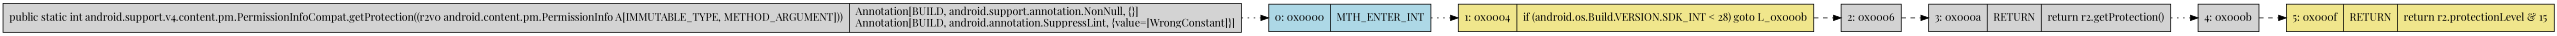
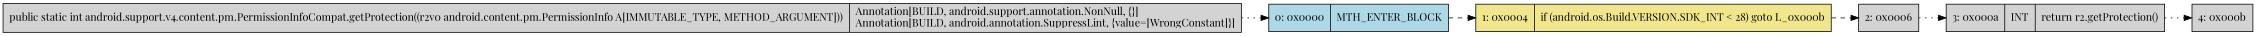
  digraph {
    fontname="Playfair Display"
    rankdir=LR
    node [fillcolor=lightgrey fontname="Playfair Display" shape=record style=filled]
    edge [fontname="Playfair Display" style=dashed]
-   n1 [fillcolor=lightblue label="{0\:\ 0x0000|MTH_ENTER_INT\l}"]
+   n1 [fillcolor=lightblue label="{0\:\ 0x0000|MTH_ENTER_BLOCK\l}"]
    n2 [fillcolor=khaki label="{1\:\ 0x0004|if (android.os.Build.VERSION.SDK_INT \< 28) goto L_0x000b\l}"]
    n3 [label="{2\:\ 0x0006}"]
-   n4 [label="{3\:\ 0x000a|RETURN\l|return r2.getProtection()\l}"]
+   n4 [label="{3\:\ 0x000a|INT\l|return r2.getProtection()\l}"]
    n5 [label="{4\:\ 0x000b}"]
-   n6 [fillcolor=khaki label="{5\:\ 0x000f|RETURN\l|return r2.protectionLevel & 15\l}"]
    n7 [label="{public static int android.support.v4.content.pm.PermissionInfoCompat.getProtection((r2v0 android.content.pm.PermissionInfo A[IMMUTABLE_TYPE, METHOD_ARGUMENT]))  | Annotation[BUILD, android.support.annotation.NonNull, \{\}]\lAnnotation[BUILD, android.annotation.SuppressLint, \{value=[WrongConstant]\}]\l}"]
-   n1 -> n2 [style=dotted]
+   n1 -> n2
    n2 -> n3
-   n3 -> n4
+   n3 -> n4 [style=dotted]
    n4 -> n5 [style=dotted]
-   n5 -> n6
    n7 -> n1 [style=dotted]
  }
